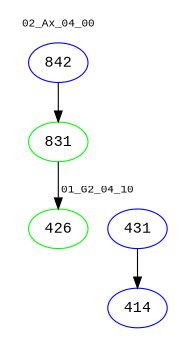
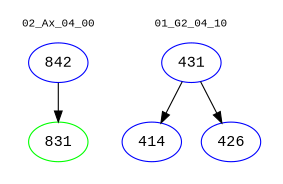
  digraph {
    fontname="Liberation Mono"
    node [color=blue fontname="Liberation Mono"]
    edge [color=black fontname="Liberation Mono"]
    n1 [label=842]
    n2 [color=green label=831]
    n3 [label=431]
    n4 [label=414]
-   n5 [color=green label=426]
+   n5 [label=426]
    subgraph cluster_1 {
      color=white
      fontsize=10
      label="02_Ax_04_00"
      n1
      n2
    }
    subgraph cluster_2 {
      color=white
      fontsize=10
      label="01_G2_04_10"
      n3
      n4
      n5
    }
    n1 -> n2
    n3 -> n4
-   n2 -> n5
+   n3 -> n5
  }
